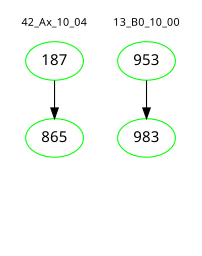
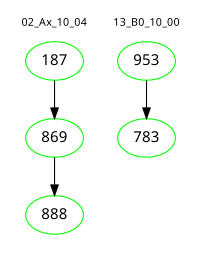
  digraph {
    fontname="Noto Sans"
    node [color=green fontname="Noto Sans"]
    edge [color=black fontname="Noto Sans"]
    n1 [label=187]
-   n2 [label=865]
+   n2 [label=869]
+   n3 [label=888]
    n4 [label=953]
-   n5 [label=983]
+   n5 [label=783]
    subgraph cluster_1 {
      color=white
      fontsize=10
-     label="42_Ax_10_04"
+     label="02_Ax_10_04"
      n1
      n2
+     n3
    }
    subgraph cluster_2 {
      color=white
      fontsize=10
      label="13_B0_10_00"
      n4
      n5
    }
    n1 -> n2
+   n2 -> n3
    n4 -> n5
  }
